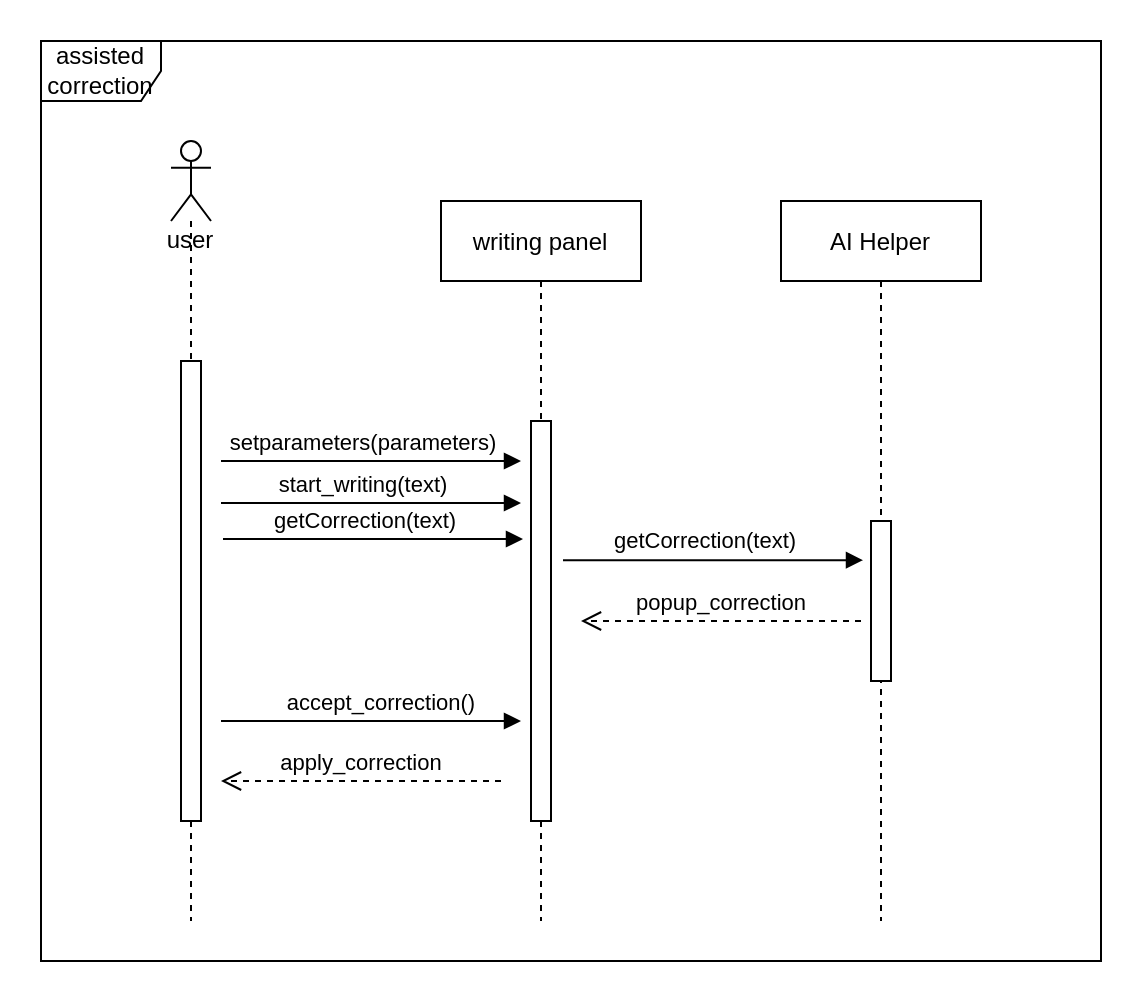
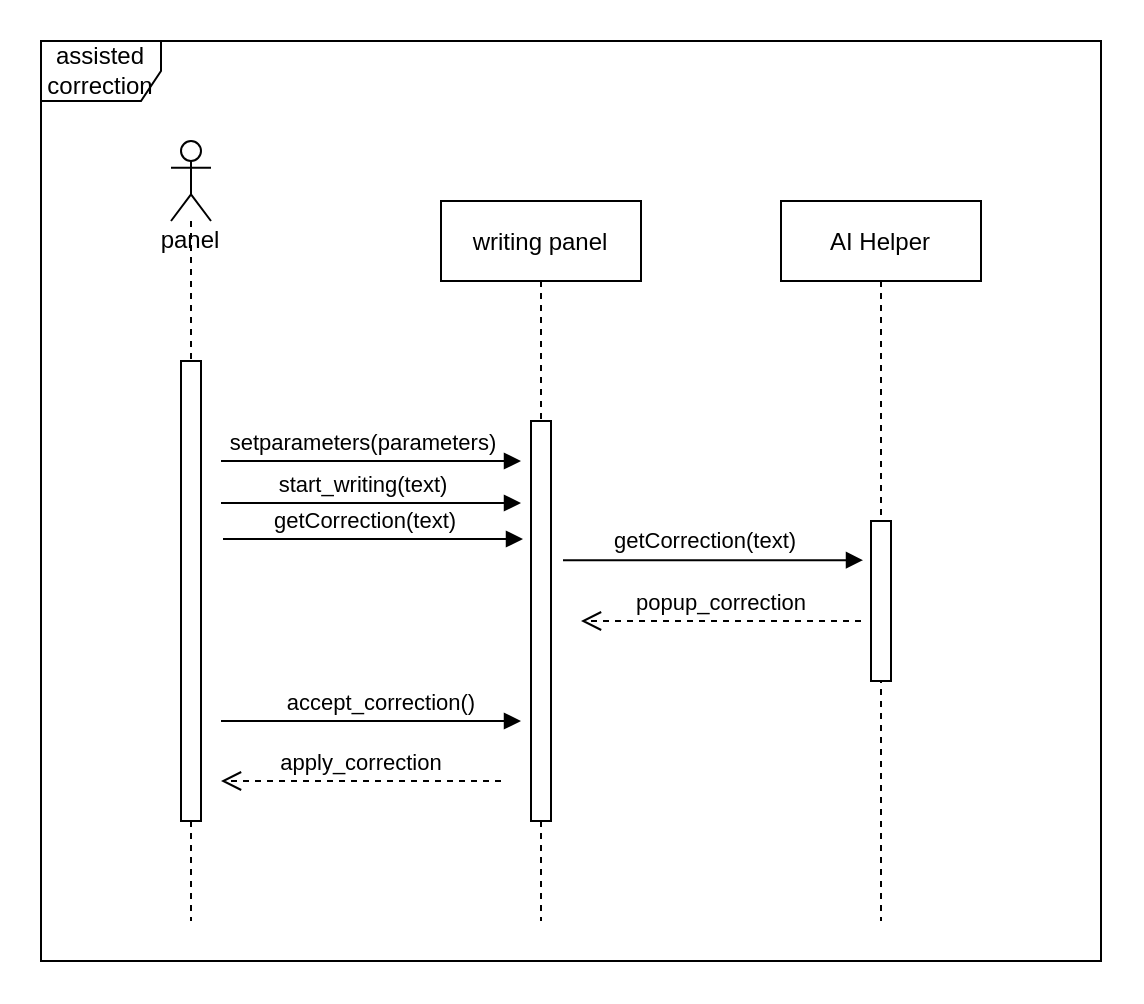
  <mxCell id="0" />
  <mxCell id="1" parent="0" />
  <mxCell id="2" value="assisted&lt;br&gt;correction" style="shape=umlFrame;whiteSpace=wrap;html=1;fillColor=none;gradientColor=none;" vertex="1" parent="1"><mxGeometry x="20" width="530" height="460" as="geometry" y="20" /></mxCell>
  <mxCell id="3" value="writing panel" style="shape=umlLifeline;perimeter=lifelinePerimeter;container=1;collapsible=0;recursiveResize=0;rounded=0;shadow=0;strokeWidth=1;" parent="1" vertex="1"><mxGeometry x="220" y="100" width="100" height="360" as="geometry" /></mxCell>
  <mxCell id="4" value="" style="points=[];perimeter=orthogonalPerimeter;rounded=0;shadow=0;strokeWidth=1;" parent="3" vertex="1"><mxGeometry x="45" y="110" width="10" height="200" as="geometry" /></mxCell>
- <mxCell id="5" value="user&lt;br&gt;" style="shape=umlLifeline;participant=umlActor;perimeter=lifelinePerimeter;whiteSpace=wrap;html=1;container=1;collapsible=0;recursiveResize=0;verticalAlign=top;spacingTop=36;outlineConnect=0;" vertex="1" parent="1"><mxGeometry x="85" y="70" width="20" height="390" as="geometry" /></mxCell>
+ <mxCell id="5" value="panel&lt;br&gt;" style="shape=umlLifeline;participant=umlActor;perimeter=lifelinePerimeter;whiteSpace=wrap;html=1;container=1;collapsible=0;recursiveResize=0;verticalAlign=top;spacingTop=36;outlineConnect=0;" vertex="1" parent="1"><mxGeometry x="85" y="70" width="20" height="390" as="geometry" /></mxCell>
  <mxCell id="6" value="" style="html=1;points=[];perimeter=orthogonalPerimeter;" vertex="1" parent="1"><mxGeometry x="90" y="180" width="10" height="230" as="geometry" /></mxCell>
  <mxCell id="7" value="" style="html=1;verticalAlign=bottom;endArrow=block;rounded=0;" edge="1" parent="1"><mxGeometry x="0.033" y="10" width="80" relative="1" as="geometry"><mxPoint x="110" y="230" as="sourcePoint" /><mxPoint x="260" y="230" as="targetPoint" /><mxPoint as="offset" /></mxGeometry></mxCell>
  <mxCell id="8" value="setparameters(parameters)" style="edgeLabel;html=1;align=center;verticalAlign=middle;resizable=0;points=[];" vertex="1" connectable="0" parent="7"><mxGeometry x="-0.416" y="-1" relative="1" as="geometry"><mxPoint x="26" y="-11" as="offset" /></mxGeometry></mxCell>
  <mxCell id="9" value="apply_correction" style="html=1;verticalAlign=bottom;endArrow=open;dashed=1;endSize=8;rounded=0;" edge="1" parent="1"><mxGeometry relative="1" as="geometry"><mxPoint x="250" y="390" as="sourcePoint" /><mxPoint x="110" y="390" as="targetPoint" /></mxGeometry></mxCell>
  <mxCell id="10" value="accept_correction()" style="html=1;verticalAlign=bottom;endArrow=block;rounded=0;" edge="1" parent="1"><mxGeometry x="0.067" width="80" relative="1" as="geometry"><mxPoint x="110" y="360" as="sourcePoint" /><mxPoint x="260" y="360" as="targetPoint" /><mxPoint as="offset" /></mxGeometry></mxCell>
  <mxCell id="11" value="AI Helper" style="shape=umlLifeline;perimeter=lifelinePerimeter;container=1;collapsible=0;recursiveResize=0;rounded=0;shadow=0;strokeWidth=1;" vertex="1" parent="1"><mxGeometry x="390" y="100" width="100" height="360" as="geometry" /></mxCell>
  <mxCell id="12" value="" style="points=[];perimeter=orthogonalPerimeter;rounded=0;shadow=0;strokeWidth=1;" vertex="1" parent="11"><mxGeometry x="45" y="160" width="10" height="80" as="geometry" /></mxCell>
  <mxCell id="13" value="popup_correction" style="html=1;verticalAlign=bottom;endArrow=open;dashed=1;endSize=8;rounded=0;" edge="1" parent="1"><mxGeometry relative="1" as="geometry"><mxPoint x="430" y="310" as="sourcePoint" /><mxPoint x="290" y="310" as="targetPoint" /></mxGeometry></mxCell>
  <mxCell id="14" value="" style="html=1;verticalAlign=bottom;endArrow=block;rounded=0;" edge="1" parent="1"><mxGeometry x="0.033" y="10" width="80" relative="1" as="geometry"><mxPoint x="110" y="251" as="sourcePoint" /><mxPoint x="260" y="251" as="targetPoint" /><mxPoint as="offset" /></mxGeometry></mxCell>
  <mxCell id="15" value="start_writing(text)" style="edgeLabel;html=1;align=center;verticalAlign=middle;resizable=0;points=[];" vertex="1" connectable="0" parent="14"><mxGeometry x="-0.416" y="-1" relative="1" as="geometry"><mxPoint x="26" y="-11" as="offset" /></mxGeometry></mxCell>
  <mxCell id="16" value="" style="html=1;verticalAlign=bottom;endArrow=block;rounded=0;" edge="1" parent="1"><mxGeometry x="0.033" y="10" width="80" relative="1" as="geometry"><mxPoint x="111" y="269" as="sourcePoint" /><mxPoint x="261" y="269" as="targetPoint" /><mxPoint as="offset" /></mxGeometry></mxCell>
  <mxCell id="17" value="getCorrection(text)" style="edgeLabel;html=1;align=center;verticalAlign=middle;resizable=0;points=[];" vertex="1" connectable="0" parent="16"><mxGeometry x="-0.416" y="-1" relative="1" as="geometry"><mxPoint x="26" y="-11" as="offset" /></mxGeometry></mxCell>
  <mxCell id="18" value="" style="html=1;verticalAlign=bottom;endArrow=block;rounded=0;" edge="1" parent="1"><mxGeometry x="0.033" y="10" width="80" relative="1" as="geometry"><mxPoint x="281" y="279.58" as="sourcePoint" /><mxPoint x="431" y="279.58" as="targetPoint" /><mxPoint as="offset" /></mxGeometry></mxCell>
  <mxCell id="19" value="getCorrection(text)" style="edgeLabel;html=1;align=center;verticalAlign=middle;resizable=0;points=[];" vertex="1" connectable="0" parent="18"><mxGeometry x="-0.416" y="-1" relative="1" as="geometry"><mxPoint x="26" y="-11" as="offset" /></mxGeometry></mxCell>
